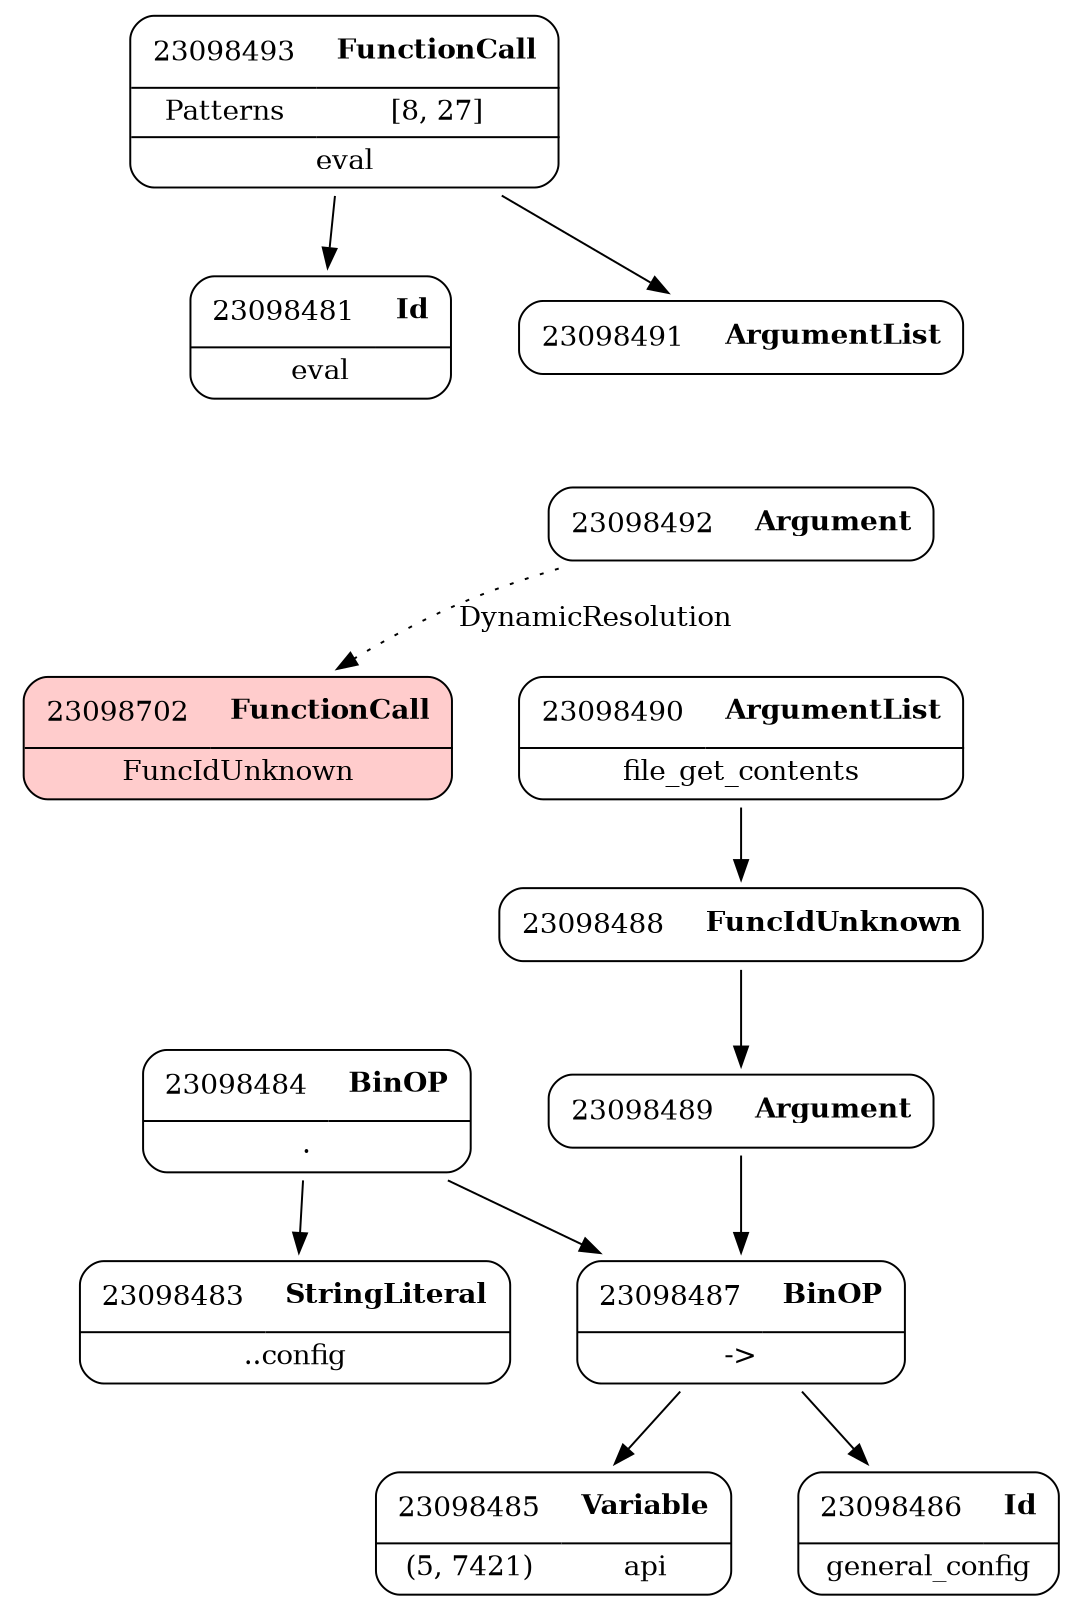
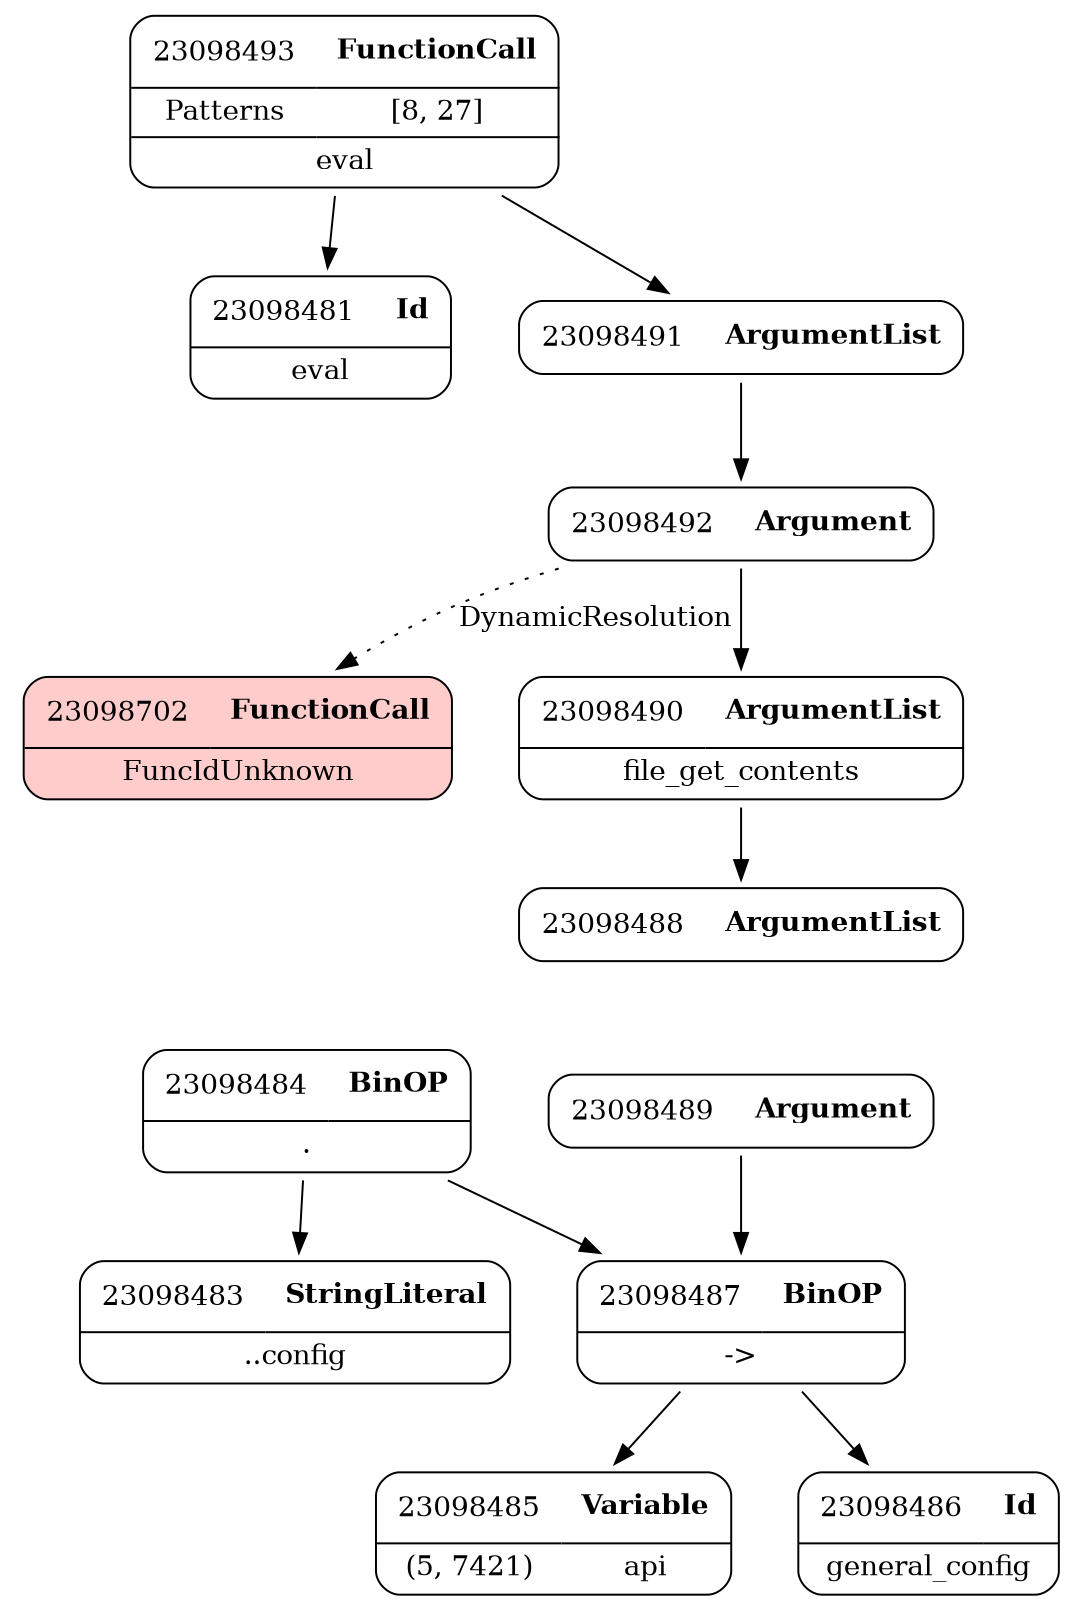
  digraph {
    node [shape=none]
    edge [weight=2]
    n1 [label=<<TABLE border='1' cellspacing='0' cellpadding='10' style='rounded' bgcolor='#FFCCCC' ><TR><TD border='0'>23098702</TD><TD border='0'><B>FunctionCall</B></TD></TR><HR/><TR><TD border='0' cellpadding='5' colspan='2'>FuncIdUnknown</TD></TR></TABLE>>]
    n2 [label=<<TABLE border='1' cellspacing='0' cellpadding='10' style='rounded' ><TR><TD border='0'>23098481</TD><TD border='0'><B>Id</B></TD></TR><HR/><TR><TD border='0' cellpadding='5' colspan='2'>eval</TD></TR></TABLE>>]
    n3 [label=<<TABLE border='1' cellspacing='0' cellpadding='10' style='rounded' ><TR><TD border='0'>23098483</TD><TD border='0'><B>StringLiteral</B></TD></TR><HR/><TR><TD border='0' cellpadding='5' colspan='2'>..config</TD></TR></TABLE>>]
    n4 [label=<<TABLE border='1' cellspacing='0' cellpadding='10' style='rounded' ><TR><TD border='0'>23098484</TD><TD border='0'><B>BinOP</B></TD></TR><HR/><TR><TD border='0' cellpadding='5' colspan='2'>.</TD></TR></TABLE>>]
    n5 [label=<<TABLE border='1' cellspacing='0' cellpadding='10' style='rounded' ><TR><TD border='0'>23098487</TD><TD border='0'><B>BinOP</B></TD></TR><HR/><TR><TD border='0' cellpadding='5' colspan='2'>-&gt;</TD></TR></TABLE>>]
    n6 [label=<<TABLE border='1' cellspacing='0' cellpadding='10' style='rounded' ><TR><TD border='0'>23098485</TD><TD border='0'><B>Variable</B></TD></TR><HR/><TR><TD border='0' cellpadding='5'>(5, 7421)</TD><TD border='0' cellpadding='5'>api</TD></TR></TABLE>>]
    n7 [label=<<TABLE border='1' cellspacing='0' cellpadding='10' style='rounded' ><TR><TD border='0'>23098486</TD><TD border='0'><B>Id</B></TD></TR><HR/><TR><TD border='0' cellpadding='5' colspan='2'>general_config</TD></TR></TABLE>>]
-   n8 [label=<<TABLE border='1' cellspacing='0' cellpadding='10' style='rounded' ><TR><TD border='0'>23098488</TD><TD border='0'><B>FuncIdUnknown</B></TD></TR></TABLE>>]
+   n8 [label=<<TABLE border='1' cellspacing='0' cellpadding='10' style='rounded' ><TR><TD border='0'>23098488</TD><TD border='0'><B>ArgumentList</B></TD></TR></TABLE>>]
    n9 [label=<<TABLE border='1' cellspacing='0' cellpadding='10' style='rounded' ><TR><TD border='0'>23098489</TD><TD border='0'><B>Argument</B></TD></TR></TABLE>>]
    n10 [label=<<TABLE border='1' cellspacing='0' cellpadding='10' style='rounded' ><TR><TD border='0'>23098490</TD><TD border='0'><B>ArgumentList</B></TD></TR><HR/><TR><TD border='0' cellpadding='5' colspan='2'>file_get_contents</TD></TR></TABLE>>]
    n11 [label=<<TABLE border='1' cellspacing='0' cellpadding='10' style='rounded' ><TR><TD border='0'>23098491</TD><TD border='0'><B>ArgumentList</B></TD></TR></TABLE>>]
    n12 [label=<<TABLE border='1' cellspacing='0' cellpadding='10' style='rounded' ><TR><TD border='0'>23098492</TD><TD border='0'><B>Argument</B></TD></TR></TABLE>>]
    n13 [label=<<TABLE border='1' cellspacing='0' cellpadding='10' style='rounded' ><TR><TD border='0'>23098493</TD><TD border='0'><B>FunctionCall</B></TD></TR><HR/><TR><TD border='0' cellpadding='5'>Patterns</TD><TD border='0' cellpadding='5'>[8, 27]</TD></TR><HR/><TR><TD border='0' cellpadding='5' colspan='2'>eval</TD></TR></TABLE>>]
    n4 -> n3
    n4 -> n5
    n5 -> n6
    n5 -> n7
-   n8 -> n9
    n9 -> n5
    n10 -> n8
+   n11 -> n12
    n12 -> n1 [label=DynamicResolution style=dotted weight=""]
+   n12 -> n10
    n13 -> n2
    n13 -> n11
  }
